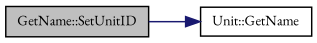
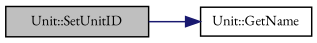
  digraph {
    rankdir=LR
    fontname="EB Garamond"
    node [color=black fontname="EB Garamond" fontsize=10 shape=record style=filled]
-   n1 [fillcolor=grey75 fontcolor=black height=0.2 label="GetName::SetUnitID" width=0.4]
+   n1 [fillcolor=grey75 fontcolor=black height=0.2 label="Unit::SetUnitID" width=0.4]
    n2 [fillcolor=white height=0.2 label="Unit::GetName" width=0.4]
    n1 -> n2 [color=midnightblue fontname="EB Garamond" fontsize=10 labelfontname=Helvetica labelfontsize=10 style=solid]
  }
